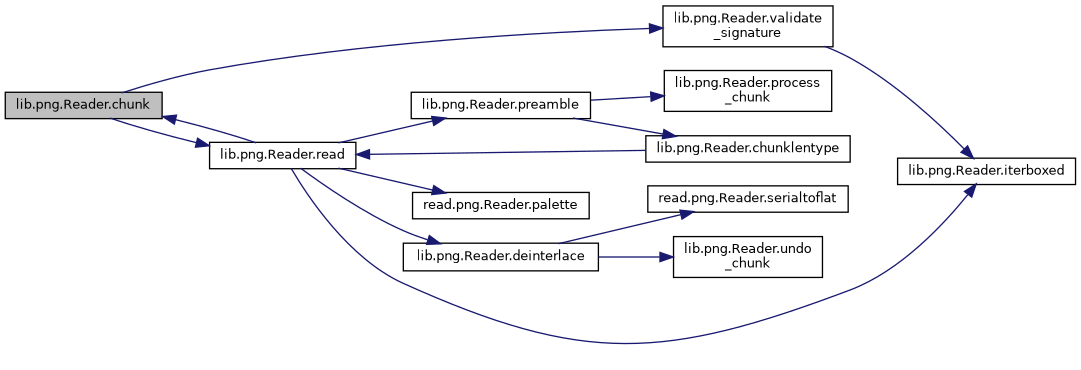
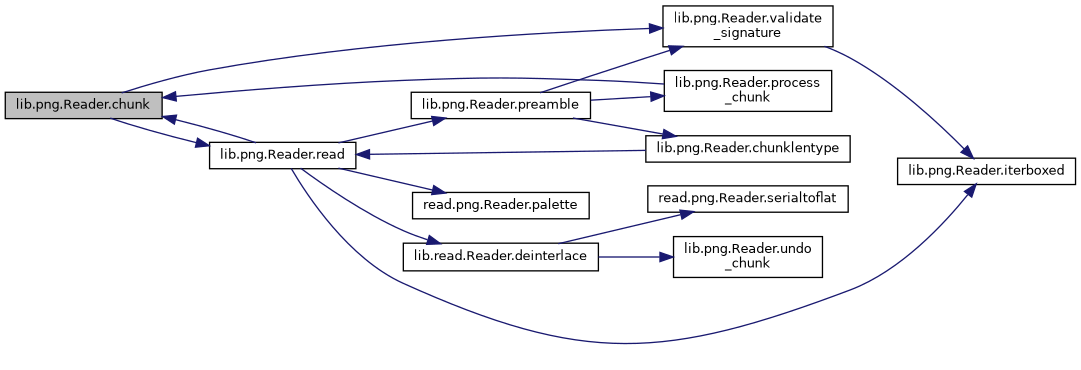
  digraph {
    rankdir=LR
    node [color=black fillcolor=white fontname=Helvetica fontsize=10 shape=record style=filled]
    edge [color=midnightblue fontname=Helvetica fontsize=10 labelfontname=Helvetica labelfontsize=10 style=solid]
    n1 [fillcolor=grey75 fontcolor=black height=0.2 label="lib.png.Reader.chunk" width=0.4]
    n2 [height=0.2 label="lib.png.Reader.validate\l_signature" width=0.4]
    n3 [height=0.2 label="lib.png.Reader.read" width=0.4]
    n4 [height=0.2 label="lib.png.Reader.iterboxed" width=0.4]
    n5 [height=0.2 label="lib.png.Reader.preamble" width=0.4]
-   n6 [height=0.2 label="lib.png.Reader.deinterlace" width=0.4]
+   n6 [height=0.2 label="lib.read.Reader.deinterlace" width=0.4]
    n7 [height=0.2 label="read.png.Reader.palette" width=0.4]
    n8 [height=0.2 label="lib.png.Reader.chunklentype" width=0.4]
    n9 [height=0.2 label="lib.png.Reader.process\l_chunk" width=0.4]
    n10 [height=0.2 label="lib.png.Reader.undo\l_chunk" width=0.4]
    n11 [height=0.2 label="read.png.Reader.serialtoflat" width=0.4]
    n1 -> n2
    n1 -> n3
    n2 -> n4
    n3 -> n1
    n3 -> n4
    n3 -> n5
    n3 -> n6
    n3 -> n7
+   n5 -> n2
    n5 -> n8
    n5 -> n9
    n6 -> n10
    n6 -> n11
    n8 -> n3
+   n9 -> n1
  }
